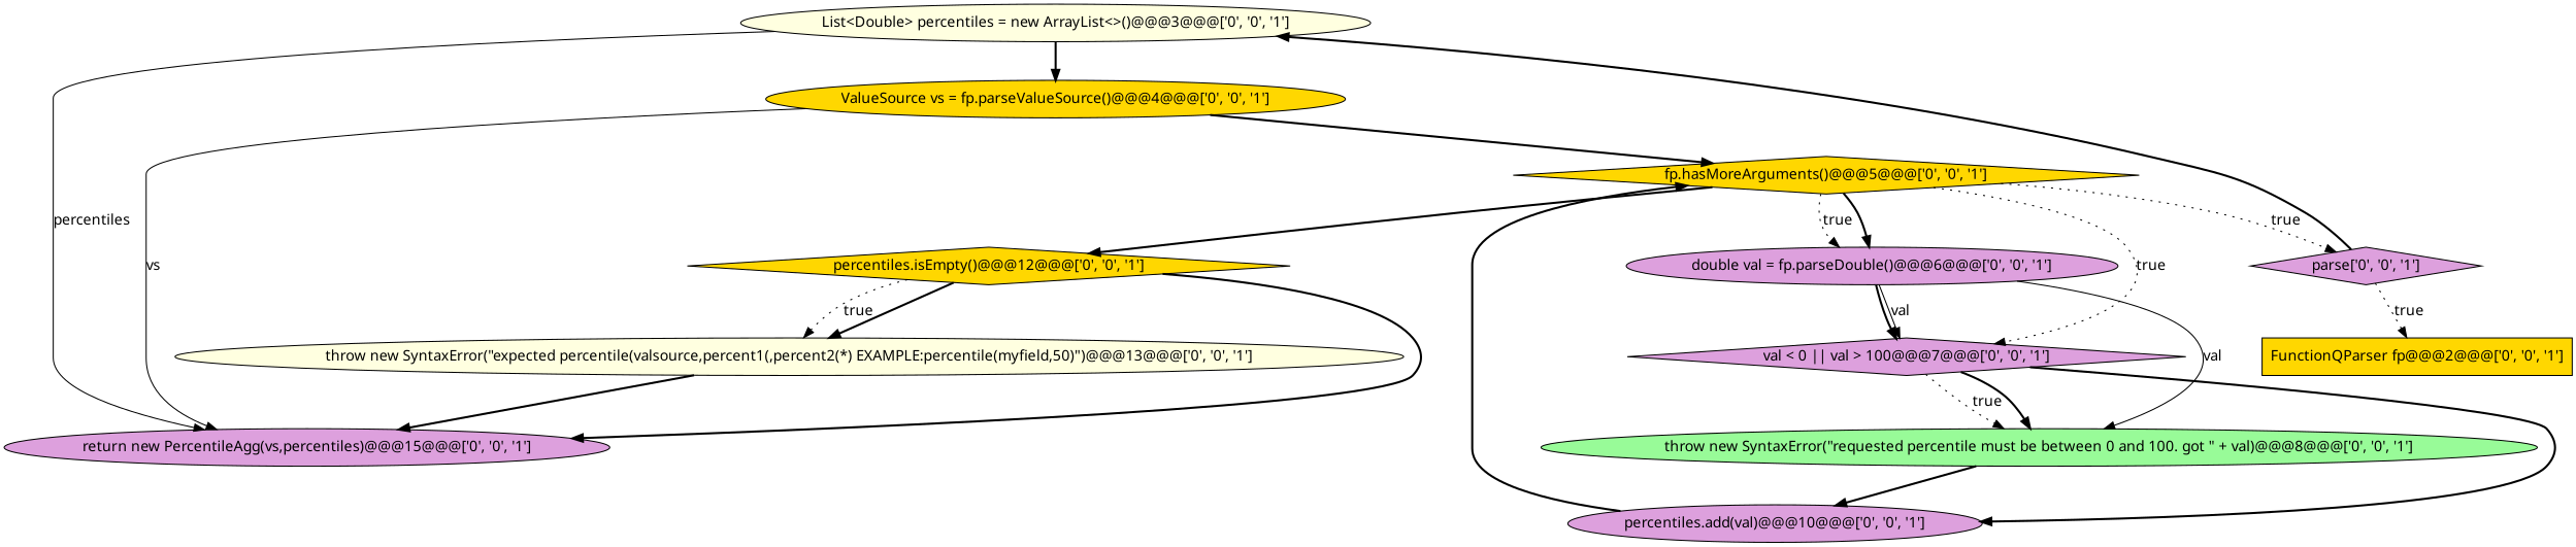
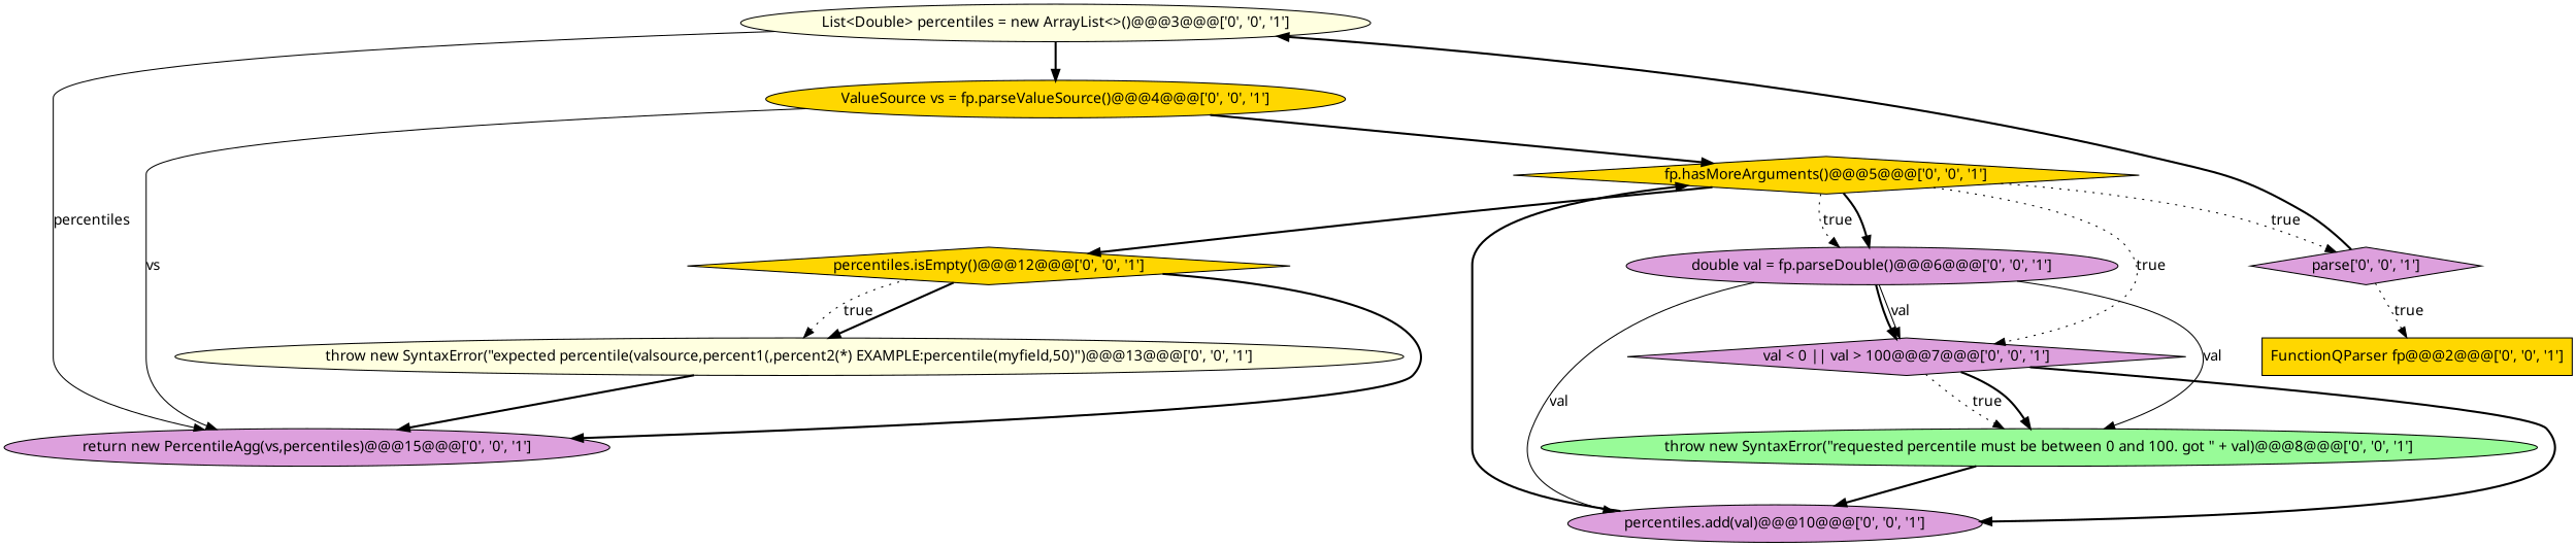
  digraph {
    fontname="Noto Sans"
    node [fillcolor=plum fontname="Noto Sans" shape=ellipse style=filled]
    edge [fontname="Noto Sans" style=bold]
    n1 [fillcolor=lightyellow label="List<Double> percentiles = new ArrayList<>()@@@3@@@['0', '0', '1']"]
    n2 [label="return new PercentileAgg(vs,percentiles)@@@15@@@['0', '0', '1']"]
    n3 [fillcolor=gold label="ValueSource vs = fp.parseValueSource()@@@4@@@['0', '0', '1']"]
    n4 [fillcolor=gold label="fp.hasMoreArguments()@@@5@@@['0', '0', '1']" shape=diamond]
    n5 [fillcolor=gold label="FunctionQParser fp@@@2@@@['0', '0', '1']" shape=box]
    n6 [label="double val = fp.parseDouble()@@@6@@@['0', '0', '1']"]
    n7 [fillcolor=gold label="percentiles.isEmpty()@@@12@@@['0', '0', '1']" shape=diamond]
    n8 [label="val < 0 || val > 100@@@7@@@['0', '0', '1']" shape=diamond]
    n9 [label="parse['0', '0', '1']" shape=diamond]
    n10 [label="percentiles.add(val)@@@10@@@['0', '0', '1']"]
    n11 [fillcolor=palegreen label="throw new SyntaxError(\"requested percentile must be between 0 and 100. got \" + val)@@@8@@@['0', '0', '1']"]
    n12 [fillcolor=lightyellow label="throw new SyntaxError(\"expected percentile(valsource,percent1(,percent2(*) EXAMPLE:percentile(myfield,50)\")@@@13@@@['0', '0', '1']"]
    n1 -> n2 [label=percentiles style=solid]
    n1 -> n3
    n3 -> n2 [label=vs style=solid]
    n3 -> n4
    n4 -> n6
    n4 -> n6 [label=true style=dotted]
    n4 -> n7
    n4 -> n8 [label=true style=dotted]
    n4 -> n9 [label=true style=dotted]
    n6 -> n8 [label=val style=solid]
    n6 -> n8
+   n6 -> n10 [label=val style=solid]
    n6 -> n11 [label=val style=solid]
    n7 -> n2
    n7 -> n12
    n7 -> n12 [label=true style=dotted]
    n8 -> n10
    n8 -> n11 [label=true style=dotted]
    n8 -> n11
    n9 -> n1
    n9 -> n5 [label=true style=dotted]
    n10 -> n4
    n11 -> n10
    n12 -> n2
  }
